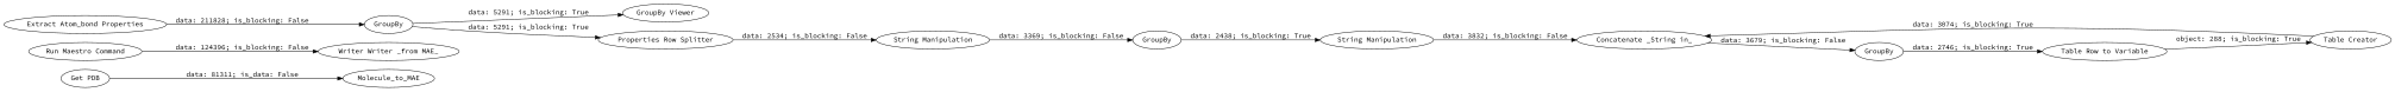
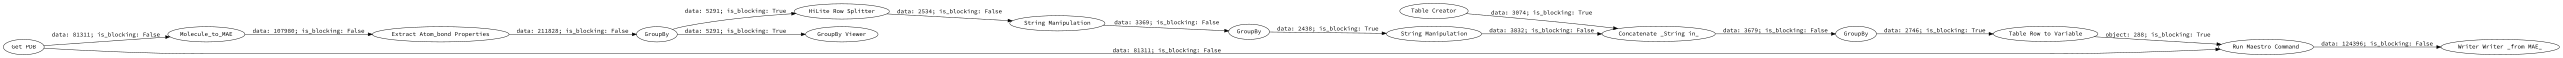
  digraph {
    fontname="Source Code Pro"
    rankdir=LR
    node [fontname="Source Code Pro"]
    edge [fontname="Source Code Pro"]
    n1 [label="Get PDB"]
    n2 [label=Molecule_to_MAE]
    n3 [label="Run Maestro Command"]
    n4 [label="Extract Atom_bond Properties"]
    n5 [label="Writer Writer _from MAE_"]
    n6 [label=GroupBy]
    n7 [label="Table Row to Variable"]
    n8 [label=GroupBy]
    n9 [label="GroupBy Viewer"]
-   n10 [label="Properties Row Splitter"]
+   n10 [label="HiLite Row Splitter"]
    n11 [label="Table Creator"]
    n12 [label="Concatenate _String in_"]
    n13 [label=GroupBy]
    n14 [label="String Manipulation"]
    n15 [label="String Manipulation"]
-   n1 -> n2 [label="data: 81311; is_data: False"]
+   n1 -> n2 [label="data: 81311; is_blocking: False"]
+   n1 -> n3 [label="data: 81311; is_blocking: False"]
+   n2 -> n4 [label="data: 107980; is_blocking: False"]
    n3 -> n5 [label="data: 124396; is_blocking: False"]
    n4 -> n8 [label="data: 211828; is_blocking: False"]
    n6 -> n7 [label="data: 2746; is_blocking: True"]
-   n7 -> n11 [label="object: 288; is_blocking: True"]
+   n7 -> n3 [label="object: 288; is_blocking: True"]
    n8 -> n9 [label="data: 5291; is_blocking: True"]
    n8 -> n10 [label="data: 5291; is_blocking: True"]
    n10 -> n15 [label="data: 2534; is_blocking: False"]
    n11 -> n12 [label="data: 3074; is_blocking: True"]
    n12 -> n6 [label="data: 3679; is_blocking: False"]
    n13 -> n14 [label="data: 2438; is_blocking: True"]
    n14 -> n12 [label="data: 3832; is_blocking: False"]
    n15 -> n13 [label="data: 3369; is_blocking: False"]
  }
